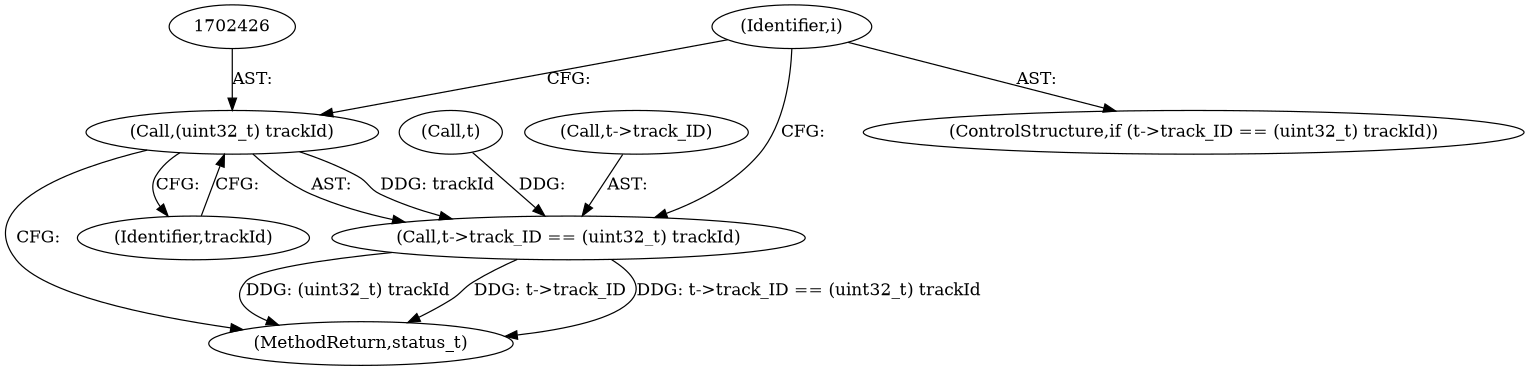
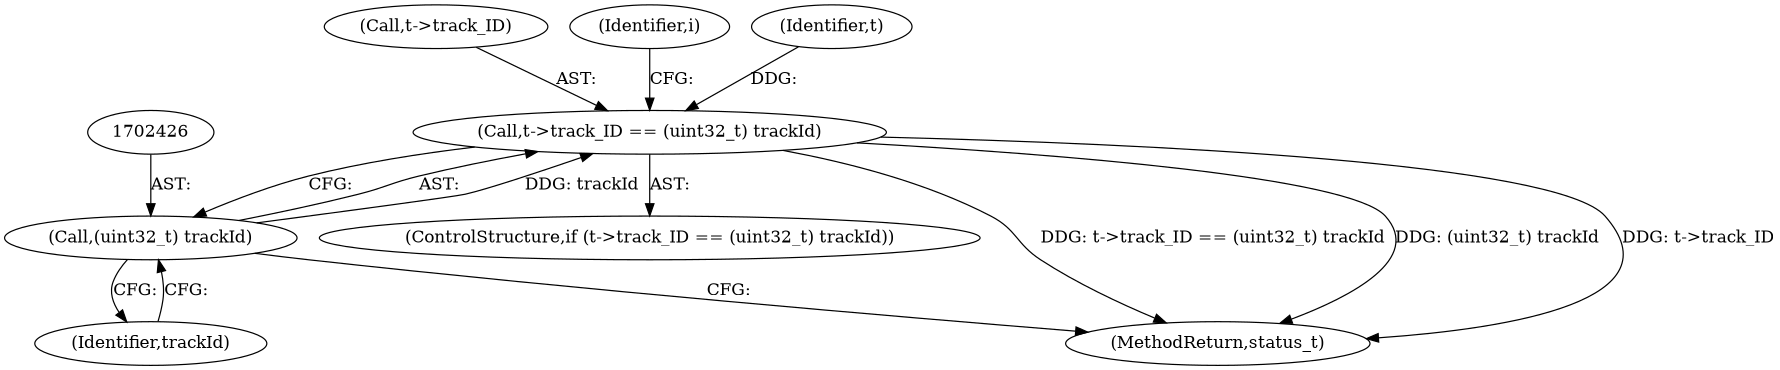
  digraph {
    n1 [label="(Call,t->track_ID == (uint32_t) trackId)"]
    n2 [label="(Call,(uint32_t) trackId)"]
    n3 [label="(ControlStructure,if (t->track_ID == (uint32_t) trackId))"]
    n4 [label="(MethodReturn,status_t)"]
    n5 [label="(Identifier,trackId)"]
    n6 [label="(Call,t->track_ID)"]
    n7 [label="(Identifier,i)"]
-   n8 [label="(Call,t)"]
+   n8 [label="(Identifier,t)"]
    n9 [label=1702426]
-   n7 -> n2 [label="CFG: "]
-   n7 -> n3 [label="AST: "]
+   n1 -> n2 [label="CFG: "]
+   n1 -> n3 [label="AST: "]
    n1 -> n4 [label="DDG: t->track_ID == (uint32_t) trackId"]
    n1 -> n4 [label="DDG: (uint32_t) trackId"]
    n1 -> n4 [label="DDG: t->track_ID"]
    n2 -> n1 [label="AST: "]
    n2 -> n1 [label="DDG: trackId"]
    n2 -> n4 [label="CFG: "]
    n2 -> n5 [label="CFG: "]
    n5 -> n2 [label="CFG: "]
    n6 -> n1 [label="AST: "]
    n7 -> n1 [label="CFG: "]
    n8 -> n1 [label="DDG: "]
    n9 -> n2 [label="AST: "]
  }
